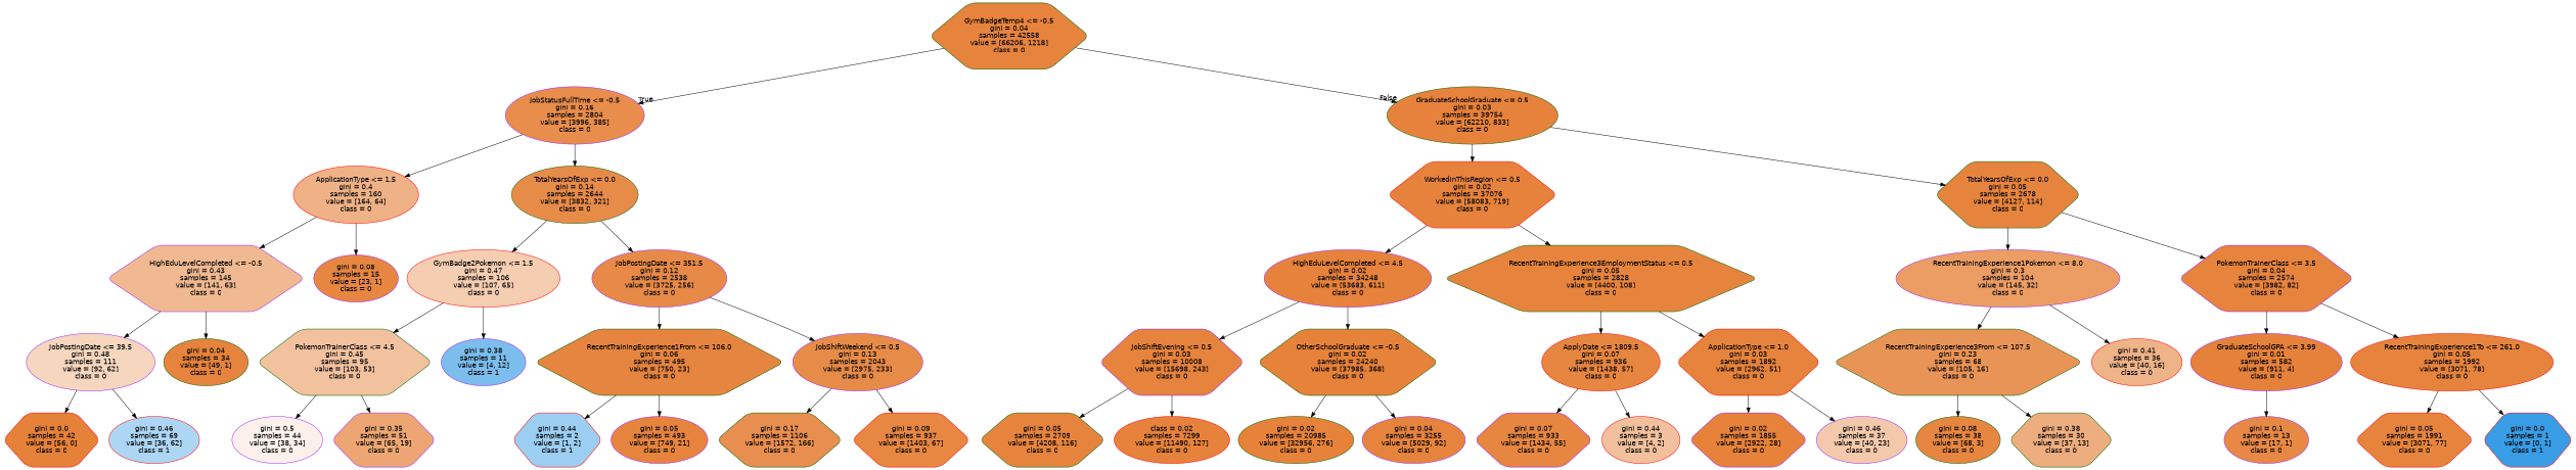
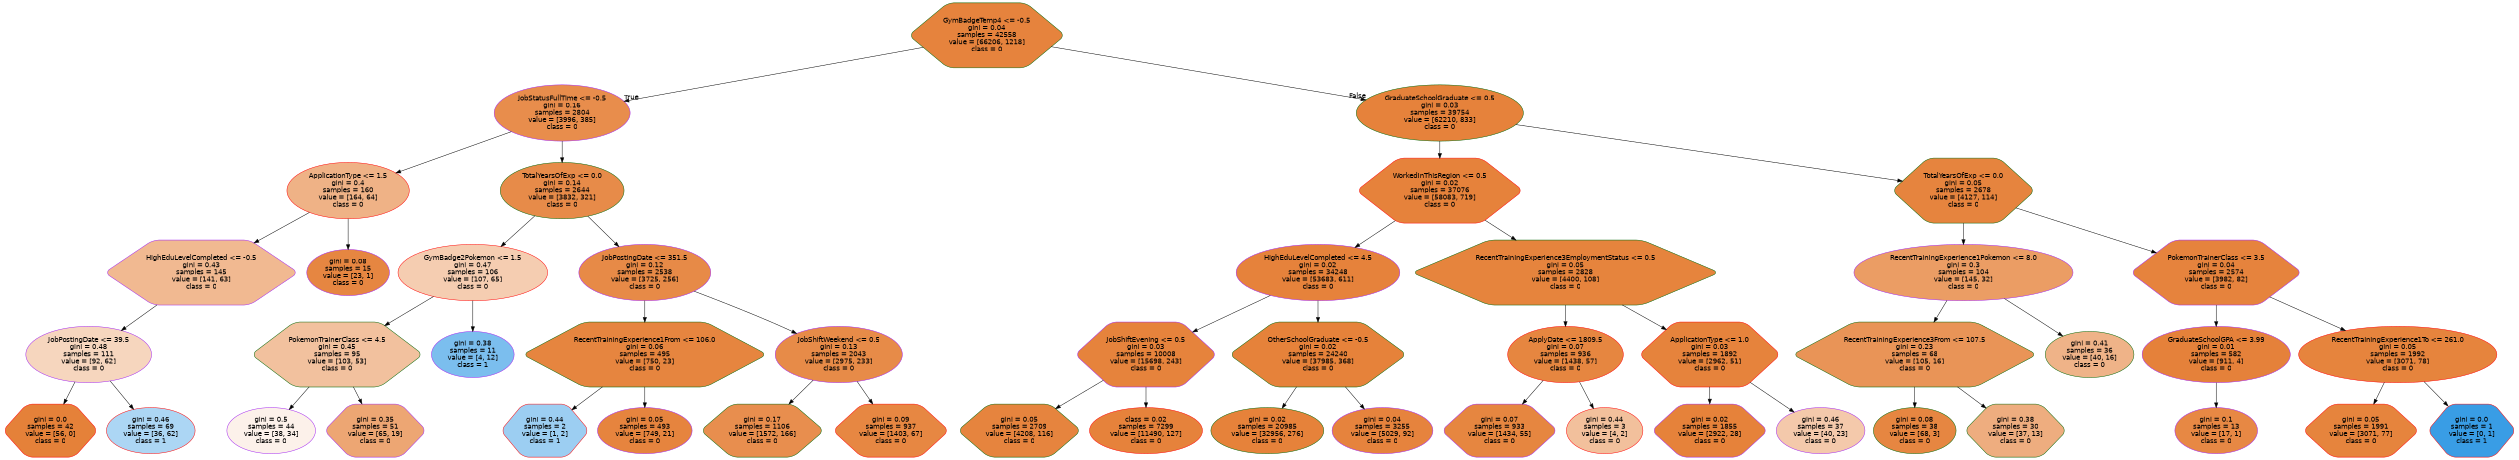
  digraph {
    node [color=purple fillcolor="#e58139fa" fontname=helvetica shape=ellipse style="filled, rounded"]
    edge [fontname=helvetica]
    n1 [color=darkgreen label="GymBadgeTemp4 <= -0.5\ngini = 0.04\nsamples = 42558\nvalue = [66206, 1218]\nclass = 0" shape=hexagon]
    n2 [fillcolor="#e58139e6" label="JobStatusFullTime <= -0.5\ngini = 0.16\nsamples = 2804\nvalue = [3996, 385]\nclass = 0"]
    n3 [color=darkgreen fillcolor="#e58139fc" label="GraduateSchoolGraduate <= 0.5\ngini = 0.03\nsamples = 39754\nvalue = [62210, 833]\nclass = 0"]
    n4 [color=red fillcolor="#e581399b" label="ApplicationType <= 1.5\ngini = 0.4\nsamples = 160\nvalue = [164, 64]\nclass = 0"]
    n5 [color=darkgreen fillcolor="#e58139ea" label="TotalYearsOfExp <= 0.0\ngini = 0.14\nsamples = 2644\nvalue = [3832, 321]\nclass = 0"]
    n6 [color=red fillcolor="#e58139fc" label="WorkedInThisRegion <= 0.5\ngini = 0.02\nsamples = 37076\nvalue = [58083, 719]\nclass = 0" shape=hexagon]
    n7 [color=darkgreen fillcolor="#e58139f8" label="TotalYearsOfExp <= 0.0\ngini = 0.05\nsamples = 2678\nvalue = [4127, 114]\nclass = 0" shape=hexagon]
    n8 [fillcolor="#e581398d" label="HighEduLevelCompleted <= -0.5\ngini = 0.43\nsamples = 145\nvalue = [141, 63]\nclass = 0" shape=hexagon]
    n9 [fillcolor="#e58139f4" label="gini = 0.08\nsamples = 15\nvalue = [23, 1]\nclass = 0"]
    n10 [color=red fillcolor="#e5813964" label="GymBadge2Pokemon <= 1.5\ngini = 0.47\nsamples = 106\nvalue = [107, 65]\nclass = 0"]
    n11 [fillcolor="#e58139ed" label="JobPostingDate <= 351.5\ngini = 0.12\nsamples = 2538\nvalue = [3725, 256]\nclass = 0"]
    n12 [fillcolor="#e5813953" label="JobPostingDate <= 39.5\ngini = 0.48\nsamples = 111\nvalue = [92, 62]\nclass = 0"]
-   n13 [color=darkgreen label="gini = 0.04\nsamples = 34\nvalue = [49, 1]\nclass = 0"]
    n14 [color=red fillcolor="#e58139ff" label="gini = 0.0\nsamples = 42\nvalue = [56, 0]\nclass = 0" shape=hexagon]
    n15 [color=red fillcolor="#399de56b" label="gini = 0.46\nsamples = 69\nvalue = [36, 62]\nclass = 1"]
    n16 [color=darkgreen fillcolor="#e581397c" label="PokemonTrainerClass <= 4.5\ngini = 0.45\nsamples = 95\nvalue = [103, 53]\nclass = 0" shape=hexagon]
    n17 [fillcolor="#399de5aa" label="gini = 0.38\nsamples = 11\nvalue = [4, 12]\nclass = 1"]
    n18 [color=darkgreen fillcolor="#e58139f7" label="RecentTrainingExperience1From <= 106.0\ngini = 0.06\nsamples = 495\nvalue = [750, 23]\nclass = 0" shape=hexagon]
    n19 [fillcolor="#e58139eb" label="JobShiftWeekend <= 0.5\ngini = 0.13\nsamples = 2043\nvalue = [2975, 233]\nclass = 0"]
    n20 [fillcolor="#e581391b" label="gini = 0.5\nsamples = 44\nvalue = [38, 34]\nclass = 0"]
    n21 [fillcolor="#e58139b4" label="gini = 0.35\nsamples = 51\nvalue = [65, 19]\nclass = 0" shape=hexagon]
    n22 [color=red fillcolor="#399de57f" label="gini = 0.44\nsamples = 2\nvalue = [1, 2]\nclass = 1" shape=hexagon]
    n23 [fillcolor="#e58139f8" label="gini = 0.05\nsamples = 493\nvalue = [749, 21]\nclass = 0"]
    n24 [color=darkgreen fillcolor="#e58139e4" label="gini = 0.17\nsamples = 1106\nvalue = [1572, 166]\nclass = 0" shape=hexagon]
    n25 [color=red fillcolor="#e58139f3" label="gini = 0.09\nsamples = 937\nvalue = [1403, 67]\nclass = 0" shape=hexagon]
    n26 [fillcolor="#e58139fc" label="HighEduLevelCompleted <= 4.5\ngini = 0.02\nsamples = 34248\nvalue = [53683, 611]\nclass = 0"]
    n27 [color=darkgreen fillcolor="#e58139f9" label="RecentTrainingExperience3EmploymentStatus <= 0.5\ngini = 0.05\nsamples = 2828\nvalue = [4400, 108]\nclass = 0" shape=hexagon]
    n28 [fillcolor="#e58139c7" label="RecentTrainingExperience1Pokemon <= 8.0\ngini = 0.3\nsamples = 104\nvalue = [145, 32]\nclass = 0"]
    n29 [label="PokemonTrainerClass <= 3.5\ngini = 0.04\nsamples = 2574\nvalue = [3982, 82]\nclass = 0" shape=hexagon]
    n30 [fillcolor="#e58139fb" label="JobShiftEvening <= 0.5\ngini = 0.03\nsamples = 10008\nvalue = [15698, 243]\nclass = 0" shape=hexagon]
    n31 [color=darkgreen fillcolor="#e58139fd" label="OtherSchoolGraduate <= -0.5\ngini = 0.02\nsamples = 24240\nvalue = [37985, 368]\nclass = 0" shape=hexagon]
    n32 [color=red fillcolor="#e58139f5" label="ApplyDate <= 1809.5\ngini = 0.07\nsamples = 936\nvalue = [1438, 57]\nclass = 0"]
    n33 [color=red fillcolor="#e58139fb" label="ApplicationType <= 1.0\ngini = 0.03\nsamples = 1892\nvalue = [2962, 51]\nclass = 0" shape=hexagon]
    n34 [color=darkgreen fillcolor="#e58139f8" label="gini = 0.05\nsamples = 2709\nvalue = [4208, 116]\nclass = 0" shape=hexagon]
    n35 [color=red fillcolor="#e58139fc" label="class = 0.02\nsamples = 7299\nvalue = [11490, 127]\nclass = 0"]
    n36 [color=darkgreen fillcolor="#e58139fd" label="gini = 0.02\nsamples = 20985\nvalue = [32956, 276]\nclass = 0"]
    n37 [label="gini = 0.04\nsamples = 3255\nvalue = [5029, 92]\nclass = 0"]
    n38 [fillcolor="#e58139f5" label="gini = 0.07\nsamples = 933\nvalue = [1434, 55]\nclass = 0" shape=hexagon]
    n39 [color=red fillcolor="#e581397f" label="gini = 0.44\nsamples = 3\nvalue = [4, 2]\nclass = 0"]
    n40 [fillcolor="#e58139fd" label="gini = 0.02\nsamples = 1855\nvalue = [2922, 28]\nclass = 0" shape=hexagon]
    n41 [fillcolor="#e581396c" label="gini = 0.46\nsamples = 37\nvalue = [40, 23]\nclass = 0"]
    n42 [color=darkgreen fillcolor="#e58139d8" label="RecentTrainingExperience3From <= 107.5\ngini = 0.23\nsamples = 68\nvalue = [105, 16]\nclass = 0" shape=hexagon]
-   n43 [color=red fillcolor="#e5813999" label="gini = 0.41\nsamples = 36\nvalue = [40, 16]\nclass = 0"]
+   n43 [color=darkgreen fillcolor="#e5813999" label="gini = 0.41\nsamples = 36\nvalue = [40, 16]\nclass = 0"]
    n44 [fillcolor="#e58139fe" label="GraduateSchoolGPA <= 3.99\ngini = 0.01\nsamples = 582\nvalue = [911, 4]\nclass = 0"]
    n45 [color=red fillcolor="#e58139f9" label="RecentTrainingExperience1To <= 261.0\ngini = 0.05\nsamples = 1992\nvalue = [3071, 78]\nclass = 0"]
    n46 [color=darkgreen fillcolor="#e58139f4" label="gini = 0.08\nsamples = 38\nvalue = [68, 3]\nclass = 0"]
    n47 [color=darkgreen fillcolor="#e58139a5" label="gini = 0.38\nsamples = 30\nvalue = [37, 13]\nclass = 0" shape=hexagon]
    n48 [fillcolor="#e58139f0" label="gini = 0.1\nsamples = 13\nvalue = [17, 1]\nclass = 0"]
    n49 [color=red fillcolor="#e58139f9" label="gini = 0.05\nsamples = 1991\nvalue = [3071, 77]\nclass = 0" shape=hexagon]
    n50 [color=red fillcolor="#399de5ff" label="gini = 0.0\nsamples = 1\nvalue = [0, 1]\nclass = 1" shape=hexagon]
    n1 -> n2 [headlabel=True labelangle=45 labeldistance=2.5]
    n1 -> n3 [headlabel=False labelangle=-45 labeldistance=2.5]
    n2 -> n4
    n2 -> n5
    n3 -> n6
    n3 -> n7
    n4 -> n8
    n4 -> n9
    n5 -> n10
    n5 -> n11
    n6 -> n26
    n6 -> n27
    n7 -> n28
    n7 -> n29
    n8 -> n12
-   n8 -> n13
    n10 -> n16
    n10 -> n17
    n11 -> n18
    n11 -> n19
    n12 -> n14
    n12 -> n15
    n16 -> n20
    n16 -> n21
    n18 -> n22
    n18 -> n23
    n19 -> n24
    n19 -> n25
    n26 -> n30
    n26 -> n31
    n27 -> n32
    n27 -> n33
    n28 -> n42
    n28 -> n43
    n29 -> n44
    n29 -> n45
    n30 -> n34
    n30 -> n35
    n31 -> n36
    n31 -> n37
    n32 -> n38
    n32 -> n39
    n33 -> n40
    n33 -> n41
    n42 -> n46
    n42 -> n47
    n44 -> n48
    n45 -> n49
    n45 -> n50
  }
